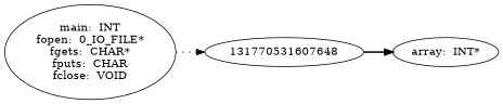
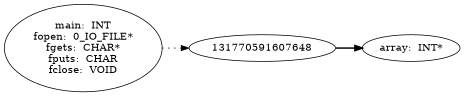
  digraph {
    rankdir=LR
    n1 [label="main:  INT\nfopen:  0_IO_FILE*\nfgets:  CHAR*\nfputs:  CHAR\nfclose:  VOID"]
-   131770531607648
+   131770531607648 [label=131770591607648]
    n3 [label="array:  INT*"]
    n1 -> 131770531607648 [style=dotted]
    131770531607648 -> n3 [style=bold]
  }
